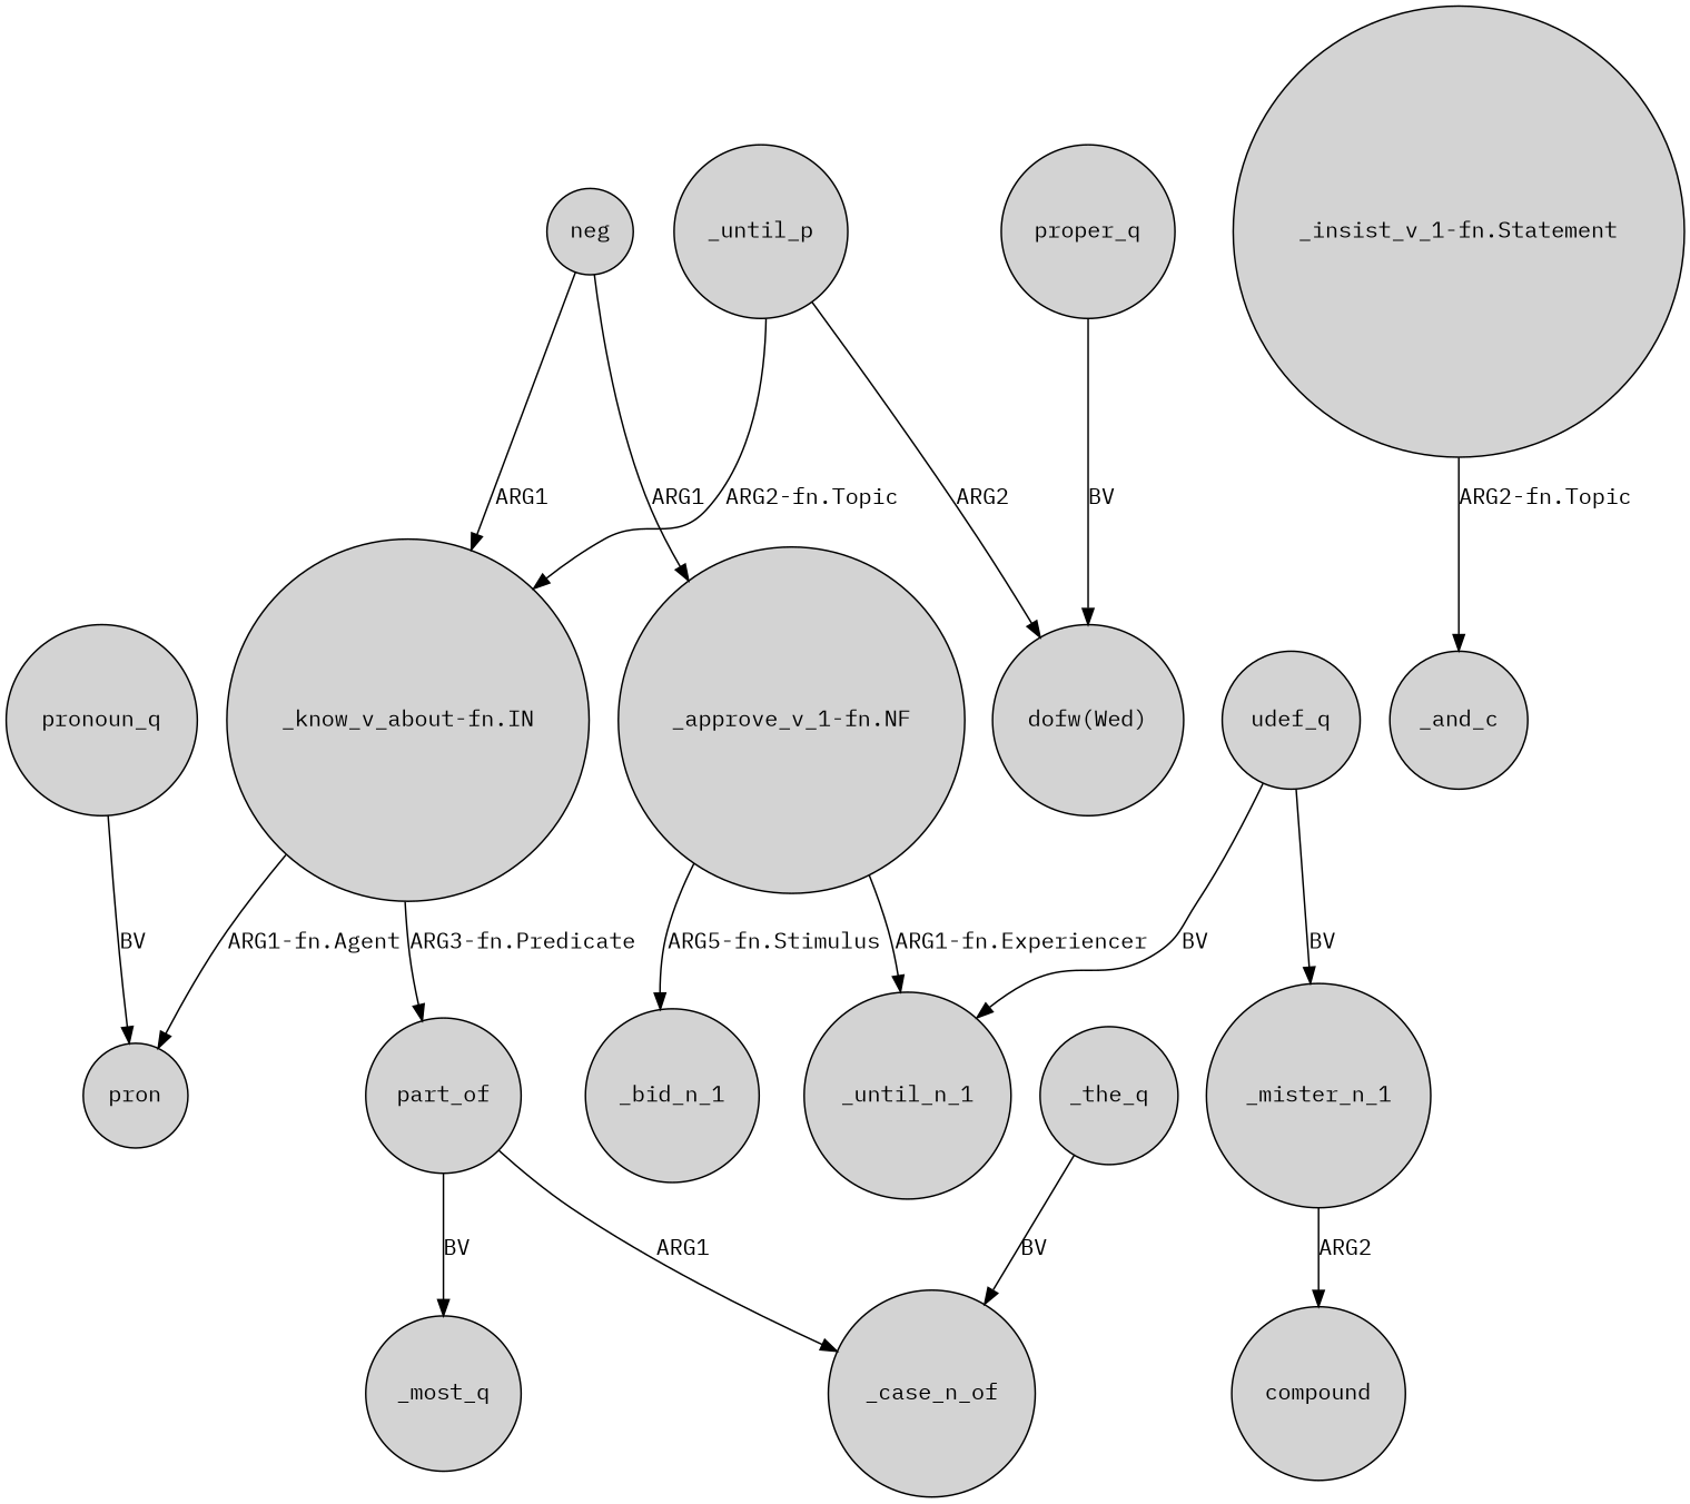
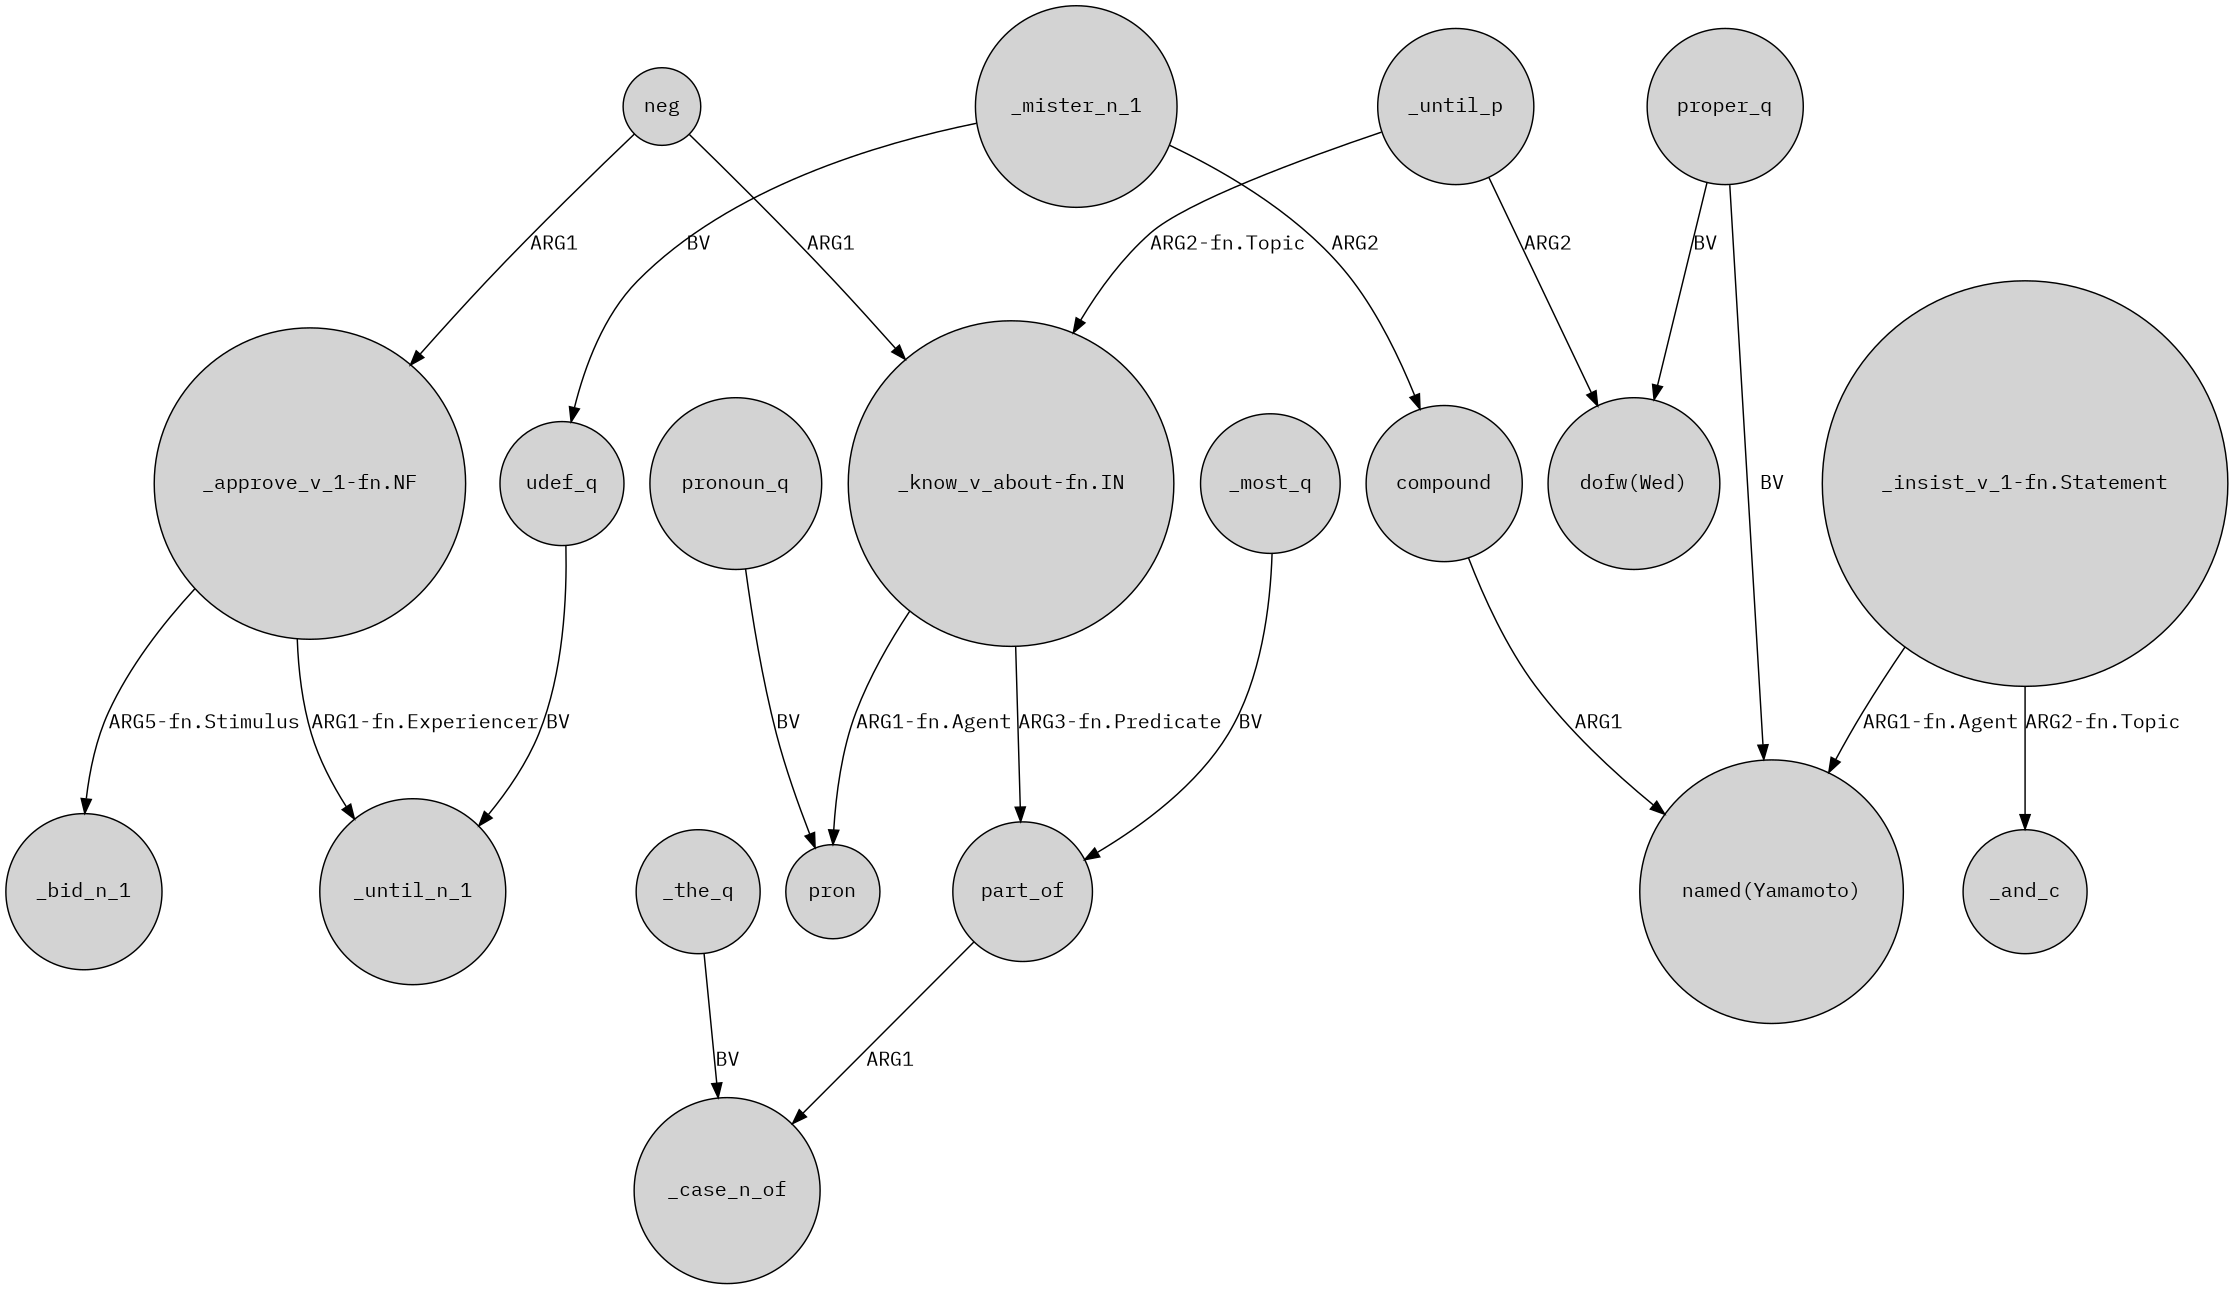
  digraph {
    fontname="IBM Plex Mono"
    node [fontname="IBM Plex Mono" shape=circle style=filled]
    edge [fontname="IBM Plex Mono"]
    n1 [label=_until_n_1]
    "_approve_v_1-fn.NF"
    _bid_n_1
    udef_q
    _mister_n_1
    compound
    _the_q
    _case_n_of
+   "named(Yamamoto)"
    proper_q
    "dofw(Wed)"
    neg
    "_know_v_about-fn.IN"
    part_of
    pron
    pronoun_q
    _until_p
    _most_q
    "_insist_v_1-fn.Statement"
    _and_c
    "_approve_v_1-fn.NF" -> n1 [label="ARG1-fn.Experiencer"]
    "_approve_v_1-fn.NF" -> _bid_n_1 [label="ARG5-fn.Stimulus"]
    udef_q -> n1 [label=BV]
-   udef_q -> _mister_n_1 [label=BV]
+   _mister_n_1 -> udef_q [label=BV]
    _mister_n_1 -> compound [label=ARG2]
+   compound -> "named(Yamamoto)" [label=ARG1]
    _the_q -> _case_n_of [label=BV]
+   proper_q -> "named(Yamamoto)" [label=BV]
    proper_q -> "dofw(Wed)" [label=BV]
    neg -> "_approve_v_1-fn.NF" [label=ARG1]
    neg -> "_know_v_about-fn.IN" [label=ARG1]
    "_know_v_about-fn.IN" -> part_of [label="ARG3-fn.Predicate"]
    "_know_v_about-fn.IN" -> pron [label="ARG1-fn.Agent"]
    part_of -> _case_n_of [label=ARG1]
    pronoun_q -> pron [label=BV]
    _until_p -> "dofw(Wed)" [label=ARG2]
    _until_p -> "_know_v_about-fn.IN" [label="ARG2-fn.Topic"]
-   part_of -> _most_q [label=BV]
+   _most_q -> part_of [label=BV]
+   "_insist_v_1-fn.Statement" -> "named(Yamamoto)" [label="ARG1-fn.Agent"]
    "_insist_v_1-fn.Statement" -> _and_c [label="ARG2-fn.Topic"]
  }
